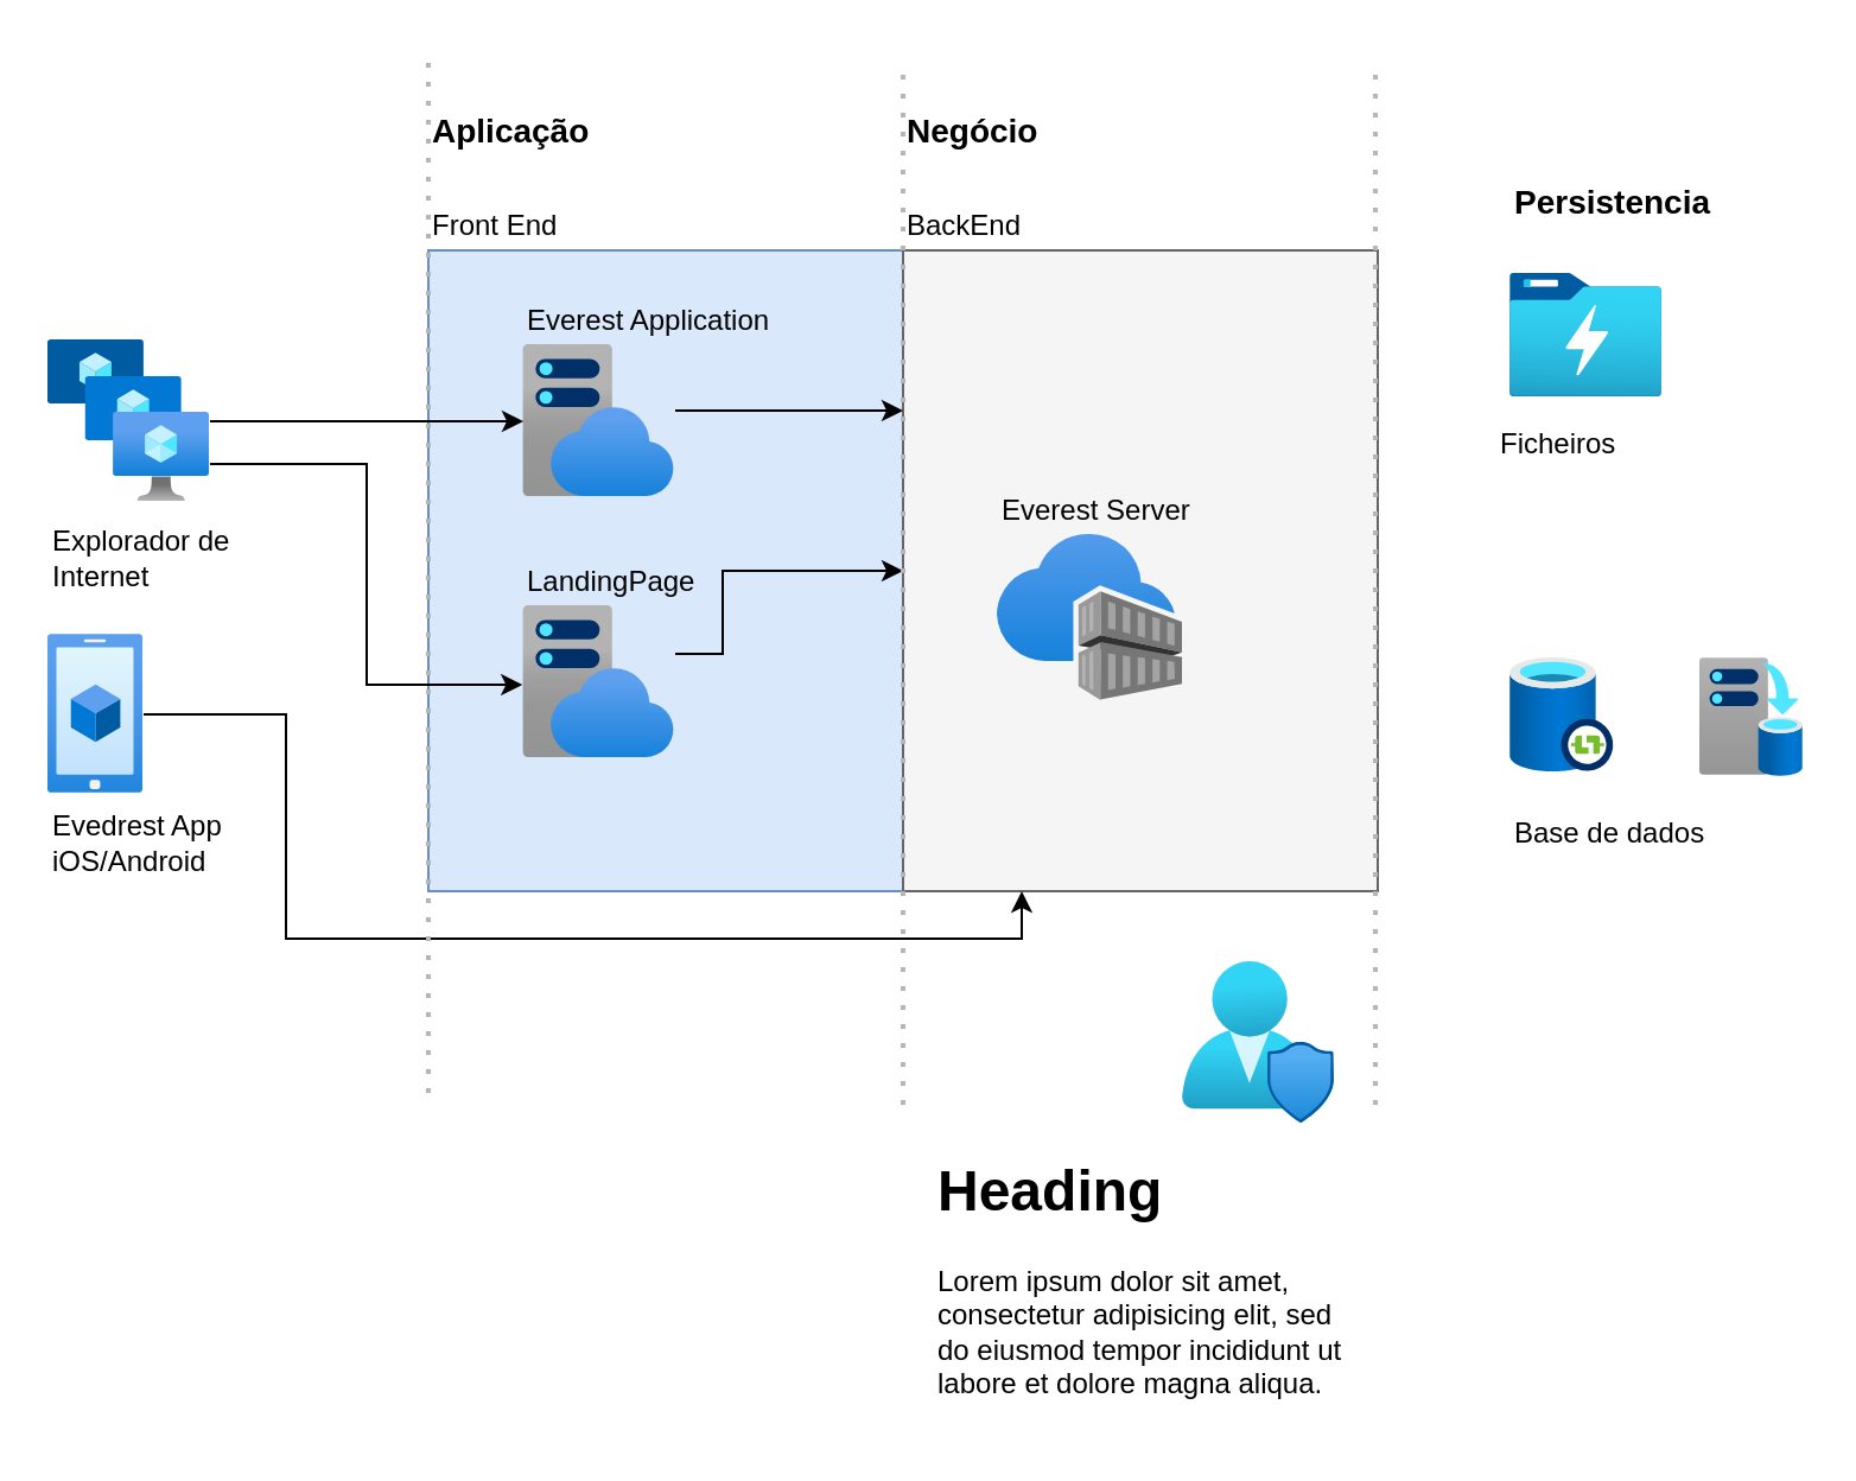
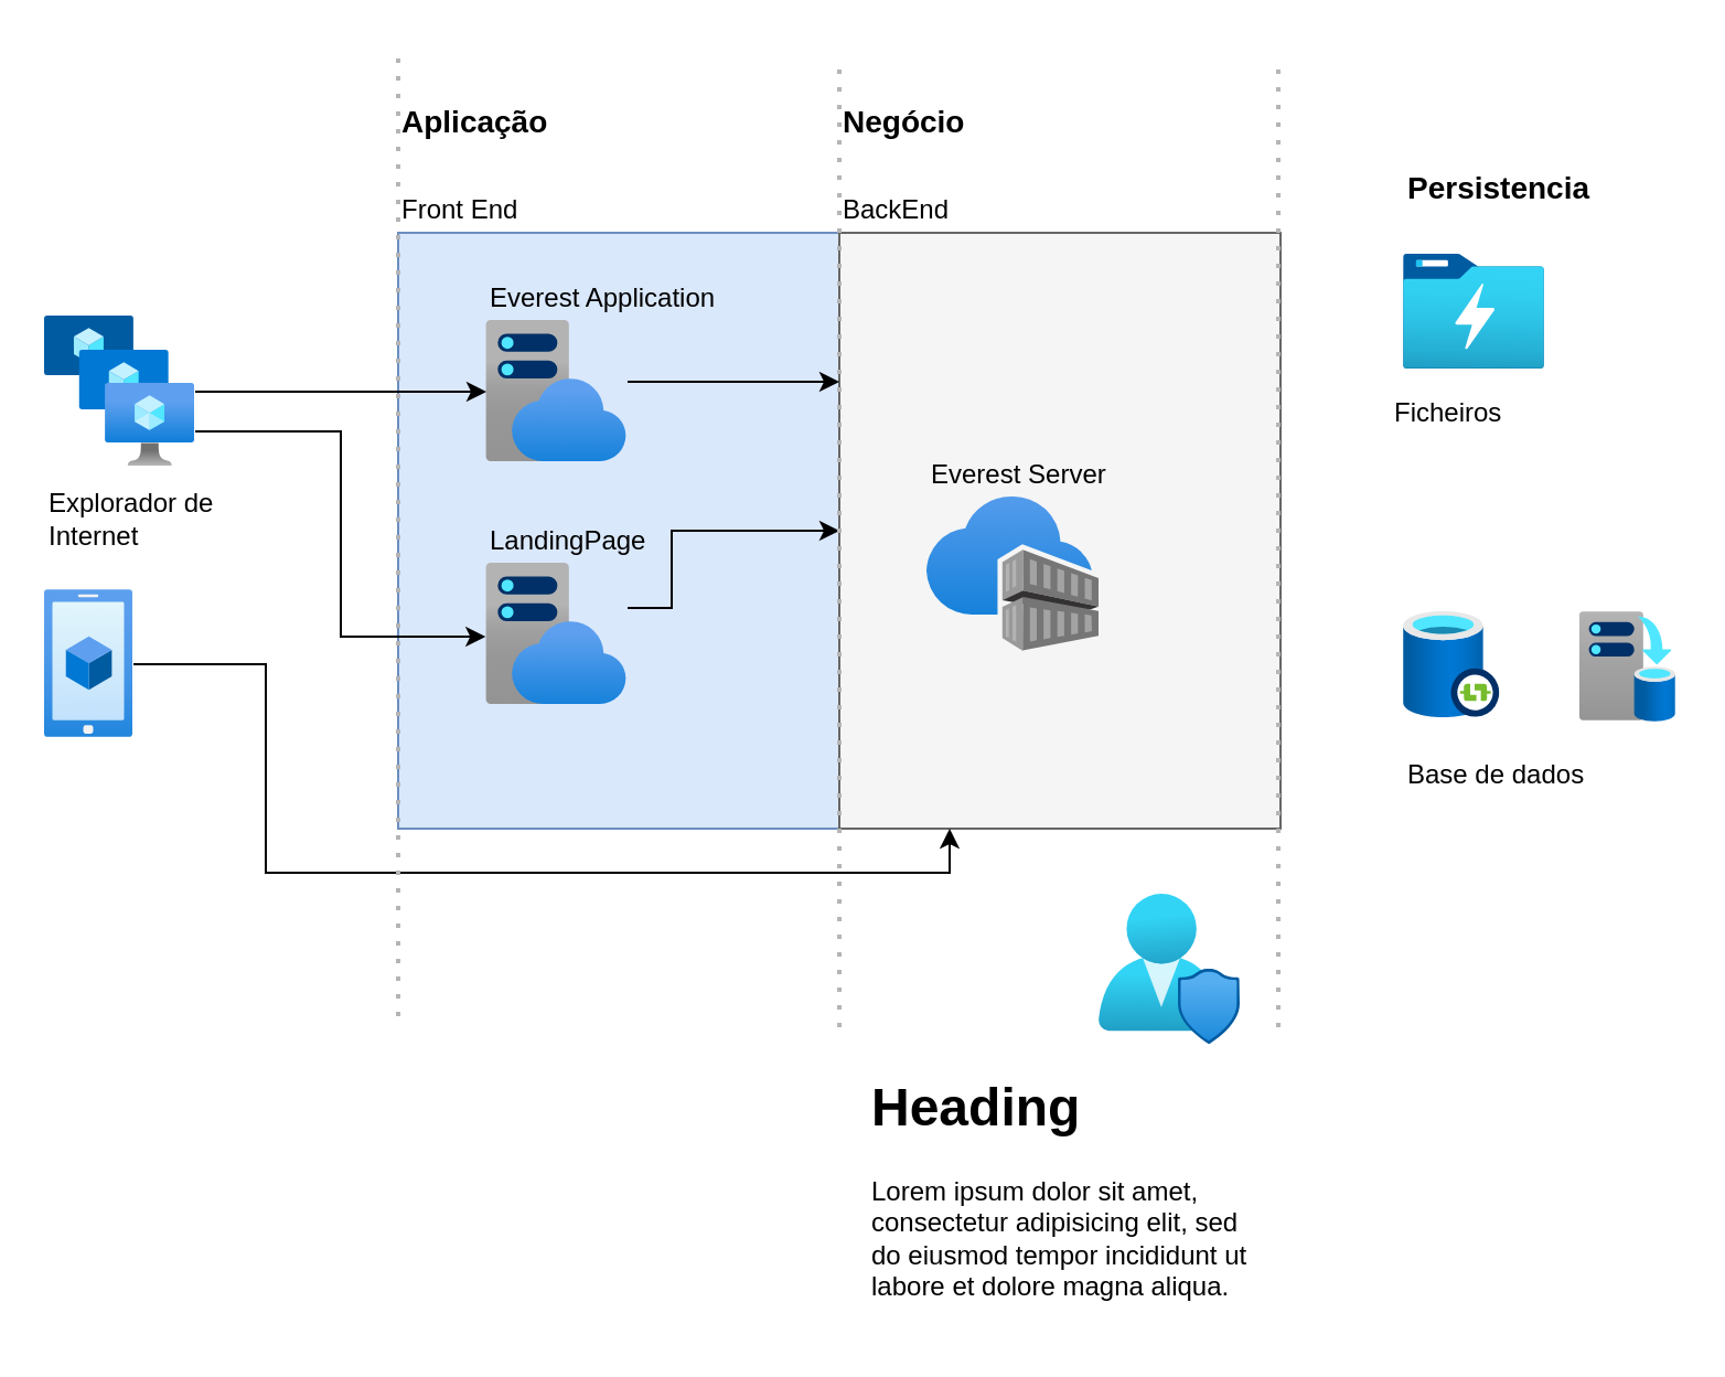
  <mxCell id="0" />
  <mxCell id="1" parent="0" />
  <mxCell id="2" value="" style="rounded=0;whiteSpace=wrap;html=1;fillColor=#dae8fc;align=left;strokeColor=#6c8ebf;" parent="1" vertex="1"><mxGeometry x="180" y="105" width="200" height="270" as="geometry" /></mxCell>
  <mxCell id="3" value="" style="rounded=0;whiteSpace=wrap;html=1;fillColor=#f5f5f5;align=left;strokeColor=#666666;fontColor=#333333;" parent="1" vertex="1"><mxGeometry x="380" y="105" width="200" height="270" as="geometry" /></mxCell>
  <mxCell id="4" style="edgeStyle=orthogonalEdgeStyle;rounded=0;orthogonalLoop=1;jettySize=auto;html=1;entryX=1;entryY=0.25;entryDx=0;entryDy=0;" parent="1" source="5" target="2" edge="1"><mxGeometry relative="1" as="geometry"><Array as="points"><mxPoint x="304" y="173" /></Array></mxGeometry></mxCell>
  <mxCell id="5" value="" style="aspect=fixed;html=1;points=[];align=center;image;fontSize=12;image=img/lib/azure2/app_services/App_Service_Plans.svg;" parent="1" vertex="1"><mxGeometry x="220" y="145" width="64" height="64" as="geometry" /></mxCell>
  <mxCell id="6" value="" style="aspect=fixed;html=1;points=[];align=center;image;fontSize=12;image=img/lib/azure2/azure_stack/Infrastructure_Backup.svg;" parent="1" vertex="1"><mxGeometry x="716" y="277" width="43.48" height="50" as="geometry" /></mxCell>
  <mxCell id="7" value="" style="aspect=fixed;html=1;points=[];align=center;image;fontSize=12;image=img/lib/azure2/databases/SSIS_Lift_And_Shift_IR.svg;" parent="1" vertex="1"><mxGeometry x="636" y="277" width="43.76" height="48" as="geometry" /></mxCell>
  <mxCell id="8" style="edgeStyle=orthogonalEdgeStyle;rounded=0;orthogonalLoop=1;jettySize=auto;html=1;entryX=0.25;entryY=1;entryDx=0;entryDy=0;" parent="1" source="9" target="3" edge="1"><mxGeometry relative="1" as="geometry"><Array as="points"><mxPoint x="120" y="301" /><mxPoint x="120" y="395" /><mxPoint x="430" y="395" /></Array></mxGeometry></mxCell>
  <mxCell id="9" value="" style="aspect=fixed;html=1;points=[];align=center;image;fontSize=12;image=img/lib/azure2/general/Mobile.svg;" parent="1" vertex="1"><mxGeometry x="20" y="267" width="40" height="67" as="geometry" /></mxCell>
  <mxCell id="10" style="edgeStyle=orthogonalEdgeStyle;rounded=0;orthogonalLoop=1;jettySize=auto;html=1;entryX=1;entryY=0.5;entryDx=0;entryDy=0;" parent="1" source="11" target="2" edge="1"><mxGeometry relative="1" as="geometry"><Array as="points"><mxPoint x="304" y="275" /><mxPoint x="304" y="240" /></Array></mxGeometry></mxCell>
  <mxCell id="11" value="" style="aspect=fixed;html=1;points=[];align=center;image;fontSize=12;image=img/lib/azure2/app_services/App_Service_Plans.svg;" parent="1" vertex="1"><mxGeometry x="220" y="255" width="64" height="64" as="geometry" /></mxCell>
  <mxCell id="12" value="" style="aspect=fixed;html=1;points=[];align=center;image;fontSize=12;image=img/lib/azure2/storage/Data_Lake_Storage_Gen1.svg;" parent="1" vertex="1"><mxGeometry x="636" y="115" width="64" height="52" as="geometry" /></mxCell>
  <mxCell id="13" value="&lt;h1&gt;Heading&lt;/h1&gt;&lt;p&gt;Lorem ipsum dolor sit amet, consectetur adipisicing elit, sed do eiusmod tempor incididunt ut labore et dolore magna aliqua.&lt;/p&gt;" style="text;html=1;strokeColor=none;fillColor=none;spacing=5;spacingTop=-20;whiteSpace=wrap;overflow=hidden;rounded=0;" parent="1" vertex="1"><mxGeometry x="390" y="482" width="190" height="120" as="geometry" /></mxCell>
  <mxCell id="14" value="Front End" style="text;html=1;strokeColor=none;fillColor=none;align=left;verticalAlign=middle;whiteSpace=wrap;rounded=0;" parent="1" vertex="1"><mxGeometry x="180" y="85" width="110" height="20" as="geometry" /></mxCell>
  <mxCell id="15" value="BackEnd" style="text;html=1;strokeColor=none;fillColor=none;align=left;verticalAlign=middle;whiteSpace=wrap;rounded=0;" parent="1" vertex="1"><mxGeometry x="380" y="85" width="110" height="20" as="geometry" /></mxCell>
  <mxCell id="16" value="Persistencia" style="text;html=1;strokeColor=none;fillColor=none;align=left;verticalAlign=middle;whiteSpace=wrap;rounded=0;fontStyle=1;fontSize=14;" parent="1" vertex="1"><mxGeometry x="636" y="75" width="110" height="20" as="geometry" /></mxCell>
  <mxCell id="17" value="Everest Application" style="text;html=1;strokeColor=none;fillColor=none;align=left;verticalAlign=middle;whiteSpace=wrap;rounded=0;" parent="1" vertex="1"><mxGeometry x="220" y="125" width="110" height="20" as="geometry" /></mxCell>
  <mxCell id="18" value="LandingPage" style="text;html=1;strokeColor=none;fillColor=none;align=left;verticalAlign=middle;whiteSpace=wrap;rounded=0;" parent="1" vertex="1"><mxGeometry x="220" y="235" width="110" height="20" as="geometry" /></mxCell>
  <mxCell id="19" value="Everest Server" style="text;html=1;strokeColor=none;fillColor=none;align=left;verticalAlign=middle;whiteSpace=wrap;rounded=0;" parent="1" vertex="1"><mxGeometry x="420" y="205" width="110" height="20" as="geometry" /></mxCell>
  <mxCell id="20" value="Aplicação" style="text;html=1;strokeColor=none;fillColor=none;align=left;verticalAlign=middle;whiteSpace=wrap;rounded=0;fontStyle=1;fontSize=14;" parent="1" vertex="1"><mxGeometry x="180" y="45" width="110" height="20" as="geometry" /></mxCell>
  <mxCell id="21" value="Negócio" style="text;html=1;strokeColor=none;fillColor=none;align=left;verticalAlign=middle;whiteSpace=wrap;rounded=0;fontStyle=1;fontSize=14;" parent="1" vertex="1"><mxGeometry x="380" y="45" width="110" height="20" as="geometry" /></mxCell>
  <mxCell id="22" value="Ficheiros" style="text;html=1;strokeColor=none;fillColor=none;align=left;verticalAlign=middle;whiteSpace=wrap;rounded=0;" parent="1" vertex="1"><mxGeometry x="630" y="177" width="110" height="20" as="geometry" /></mxCell>
  <mxCell id="23" value="Base de dados" style="text;html=1;strokeColor=none;fillColor=none;align=left;verticalAlign=middle;whiteSpace=wrap;rounded=0;" parent="1" vertex="1"><mxGeometry x="636" y="341" width="110" height="20" as="geometry" /></mxCell>
  <mxCell id="24" value="Explorador de Internet" style="text;html=1;strokeColor=none;fillColor=none;align=left;verticalAlign=middle;whiteSpace=wrap;rounded=0;" parent="1" vertex="1"><mxGeometry x="20" y="225" width="110" height="20" as="geometry" /></mxCell>
- <mxCell id="25" value="Evedrest App&lt;br&gt;iOS/Android" style="text;html=1;strokeColor=none;fillColor=none;align=left;verticalAlign=middle;whiteSpace=wrap;rounded=0;" parent="1" vertex="1"><mxGeometry x="20" y="345" width="110" height="20" as="geometry" /></mxCell>
  <mxCell id="26" style="edgeStyle=orthogonalEdgeStyle;rounded=0;orthogonalLoop=1;jettySize=auto;html=1;" parent="1" source="28" target="5" edge="1"><mxGeometry relative="1" as="geometry" /></mxCell>
  <mxCell id="27" style="edgeStyle=orthogonalEdgeStyle;rounded=0;orthogonalLoop=1;jettySize=auto;html=1;entryX=-0.006;entryY=0.516;entryDx=0;entryDy=0;entryPerimeter=0;" parent="1" source="28" target="11" edge="1"><mxGeometry relative="1" as="geometry"><Array as="points"><mxPoint x="154" y="195" /><mxPoint x="154" y="288" /></Array></mxGeometry></mxCell>
  <mxCell id="28" value="" style="aspect=fixed;html=1;points=[];align=center;image;fontSize=12;image=img/lib/azure2/compute/VM_Scale_Sets.svg;fillColor=none;" parent="1" vertex="1"><mxGeometry x="20" y="143" width="68" height="68" as="geometry" /></mxCell>
  <mxCell id="29" value="" style="aspect=fixed;html=1;points=[];align=center;image;fontSize=12;image=img/lib/azure2/containers/Container_Registries.svg;fillColor=none;" parent="1" vertex="1"><mxGeometry x="420" y="225" width="78.03" height="70" as="geometry" /></mxCell>
  <mxCell id="30" value="" style="aspect=fixed;html=1;points=[];align=center;image;fontSize=12;image=img/lib/azure2/management_governance/User_Privacy.svg;fillColor=none;" parent="1" vertex="1"><mxGeometry x="498.03" y="405" width="64" height="68" as="geometry" /></mxCell>
  <mxCell id="31" value="" style="endArrow=none;dashed=1;html=1;dashPattern=1 3;strokeWidth=2;strokeColor=#B5B5B5;" parent="1" edge="1"><mxGeometry width="50" height="50" relative="1" as="geometry"><mxPoint x="180" y="460" as="sourcePoint" /><mxPoint x="180" y="20" as="targetPoint" /></mxGeometry></mxCell>
  <mxCell id="32" value="" style="endArrow=none;dashed=1;html=1;dashPattern=1 3;strokeWidth=2;strokeColor=#B5B5B5;" parent="1" edge="1"><mxGeometry width="50" height="50" relative="1" as="geometry"><mxPoint x="380" y="465" as="sourcePoint" /><mxPoint x="380" y="25" as="targetPoint" /></mxGeometry></mxCell>
  <mxCell id="33" value="" style="endArrow=none;dashed=1;html=1;dashPattern=1 3;strokeWidth=2;strokeColor=#B5B5B5;" parent="1" edge="1"><mxGeometry width="50" height="50" relative="1" as="geometry"><mxPoint x="579" y="465" as="sourcePoint" /><mxPoint x="579" y="25" as="targetPoint" /></mxGeometry></mxCell>
